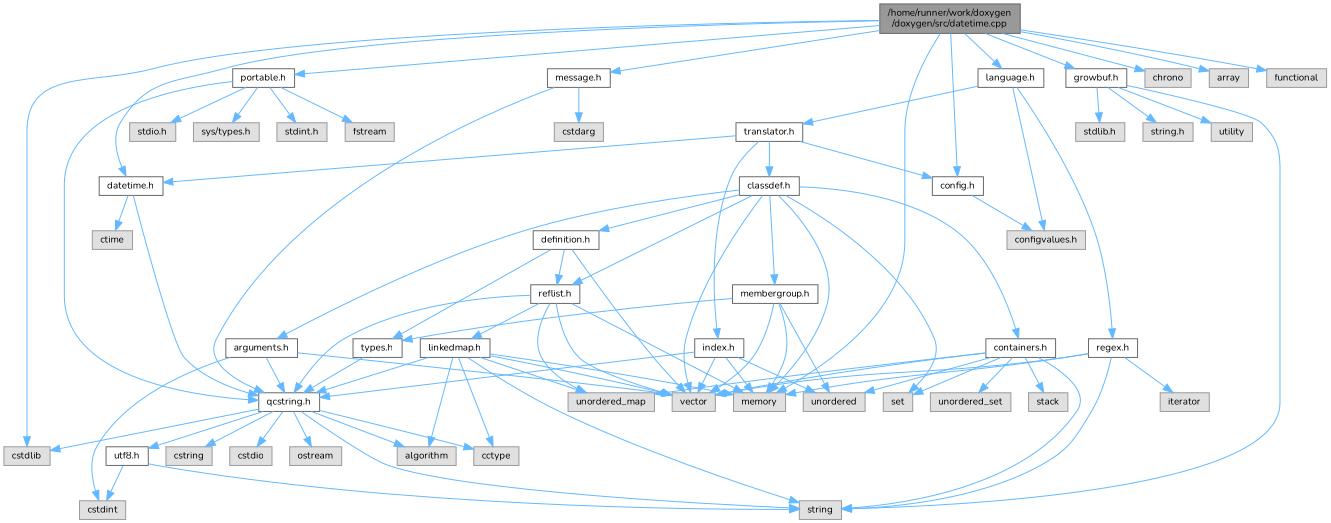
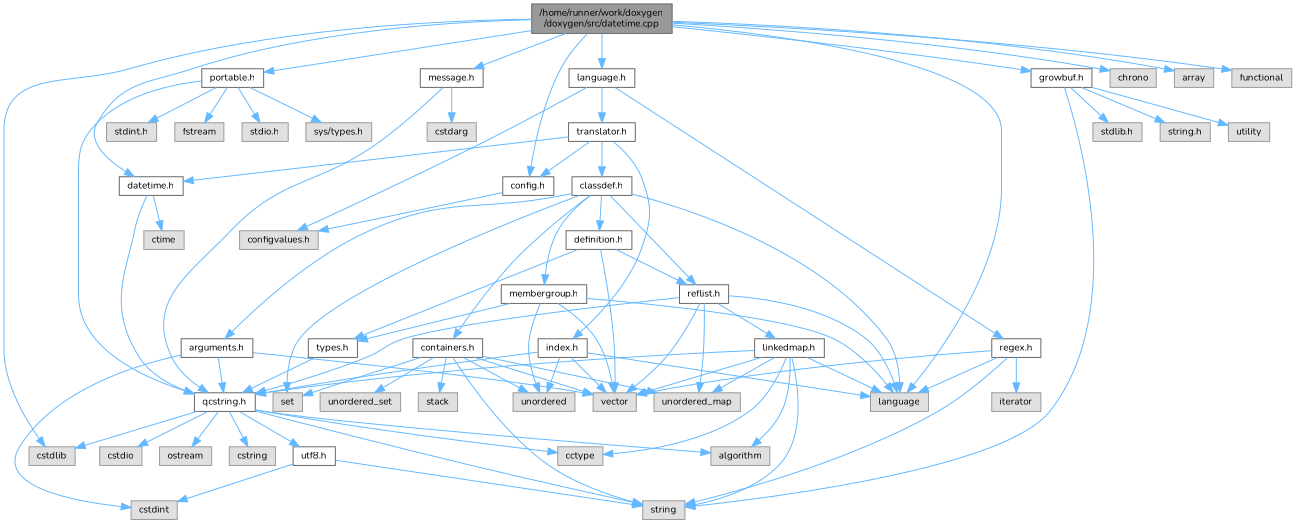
  digraph {
    fontname=Nunito
    node [color=grey60 fillcolor="#E0E0E0" fontname=Nunito fontsize=10 shape=box style=filled]
    edge [color=steelblue1 fontname=Nunito fontsize=10 labelfontname=Helvetica labelfontsize=10 style=solid]
    n1 [color=gray40 fillcolor=grey60 fontcolor=black height=0.2 label="/home/runner/work/doxygen\l/doxygen/src/datetime.cpp" width=0.4]
    n2 [height=0.2 label=cstdlib width=0.4]
    n3 [height=0.2 label=chrono width=0.4]
-   n4 [height=0.2 label=memory width=0.4]
+   n4 [height=0.2 label=language width=0.4]
    n5 [height=0.2 label=array width=0.4]
    n6 [height=0.2 label=functional width=0.4]
    n7 [color=grey40 fillcolor=white height=0.2 label="datetime.h" width=0.4]
    n8 [color=grey40 fillcolor=white height=0.2 label="config.h" width=0.4]
    n9 [color=grey40 fillcolor=white height=0.2 label="portable.h" width=0.4]
    n10 [color=grey40 fillcolor=white height=0.2 label="language.h" width=0.4]
    n11 [color=grey40 fillcolor=white height=0.2 label="message.h" width=0.4]
    n12 [color=grey40 fillcolor=white height=0.2 label="growbuf.h" width=0.4]
    n13 [color=grey40 fillcolor=white height=0.2 label="regex.h" width=0.4]
    n14 [height=0.2 label=string width=0.4]
    n15 [height=0.2 label=vector width=0.4]
    n16 [height=0.2 label=iterator width=0.4]
    n17 [height=0.2 label=ctime width=0.4]
    n18 [color=grey40 fillcolor=white height=0.2 label="qcstring.h" width=0.4]
    n19 [height=0.2 label="configvalues.h" width=0.4]
    n20 [height=0.2 label="stdio.h" width=0.4]
    n21 [height=0.2 label="sys/types.h" width=0.4]
    n22 [height=0.2 label="stdint.h" width=0.4]
    n23 [height=0.2 label=fstream width=0.4]
    n24 [color=grey40 fillcolor=white height=0.2 label="translator.h" width=0.4]
    n25 [height=0.2 label=cstdarg width=0.4]
    n26 [height=0.2 label=utility width=0.4]
    n27 [height=0.2 label="stdlib.h" width=0.4]
    n28 [height=0.2 label="string.h" width=0.4]
    n29 [height=0.2 label=algorithm width=0.4]
    n30 [height=0.2 label=cctype width=0.4]
    n31 [height=0.2 label=cstring width=0.4]
    n32 [height=0.2 label=cstdio width=0.4]
    n33 [height=0.2 label=ostream width=0.4]
    n34 [color=grey40 fillcolor=white height=0.2 label="utf8.h" width=0.4]
    n35 [height=0.2 label=cstdint width=0.4]
    n36 [color=grey40 fillcolor=white height=0.2 label="classdef.h" width=0.4]
    n37 [color=grey40 fillcolor=white height=0.2 label="index.h" width=0.4]
    n38 [height=0.2 label=set width=0.4]
    n39 [color=grey40 fillcolor=white height=0.2 label="containers.h" width=0.4]
    n40 [color=grey40 fillcolor=white height=0.2 label="definition.h" width=0.4]
    n41 [color=grey40 fillcolor=white height=0.2 label="arguments.h" width=0.4]
    n42 [color=grey40 fillcolor=white height=0.2 label="membergroup.h" width=0.4]
    n43 [color=grey40 fillcolor=white height=0.2 label="reflist.h" width=0.4]
    n44 [height=0.2 label=unordered width=0.4]
    n45 [height=0.2 label=unordered_set width=0.4]
    n46 [height=0.2 label=unordered_map width=0.4]
    n47 [height=0.2 label=stack width=0.4]
    n48 [color=grey40 fillcolor=white height=0.2 label="types.h" width=0.4]
    n49 [color=grey40 fillcolor=white height=0.2 label="linkedmap.h" width=0.4]
    n1 -> n2
    n1 -> n3
    n1 -> n4
    n1 -> n5
    n1 -> n6
    n1 -> n7
    n1 -> n8
    n1 -> n9
    n1 -> n10
    n1 -> n11
    n1 -> n12
    n7 -> n17
    n7 -> n18
    n8 -> n19
    n9 -> n18
    n9 -> n20
    n9 -> n21
    n9 -> n22
    n9 -> n23
    n10 -> n13
    n10 -> n19
    n10 -> n24
    n11 -> n18
    n11 -> n25
    n12 -> n14
    n12 -> n26
    n12 -> n27
    n12 -> n28
    n13 -> n4
    n13 -> n14
    n13 -> n15
    n13 -> n16
    n18 -> n2
    n18 -> n14
    n18 -> n29
    n18 -> n30
    n18 -> n31
    n18 -> n32
    n18 -> n33
    n18 -> n34
    n24 -> n7
    n24 -> n8
    n24 -> n36
    n24 -> n37
    n34 -> n14
    n34 -> n35
    n36 -> n4
-   n36 -> n15
    n36 -> n38
    n36 -> n39
    n36 -> n40
    n36 -> n41
    n36 -> n42
    n36 -> n43
    n37 -> n4
    n37 -> n15
    n37 -> n18
    n37 -> n44
    n39 -> n14
    n39 -> n15
    n39 -> n38
    n39 -> n44
    n39 -> n45
    n39 -> n46
    n39 -> n47
    n40 -> n15
    n40 -> n43
    n40 -> n48
    n41 -> n15
    n41 -> n18
    n41 -> n35
    n42 -> n4
    n42 -> n15
    n42 -> n44
    n42 -> n48
    n43 -> n4
    n43 -> n15
    n43 -> n18
    n43 -> n46
    n43 -> n49
    n48 -> n18
    n49 -> n4
    n49 -> n14
    n49 -> n15
    n49 -> n18
    n49 -> n29
    n49 -> n30
    n49 -> n46
  }
